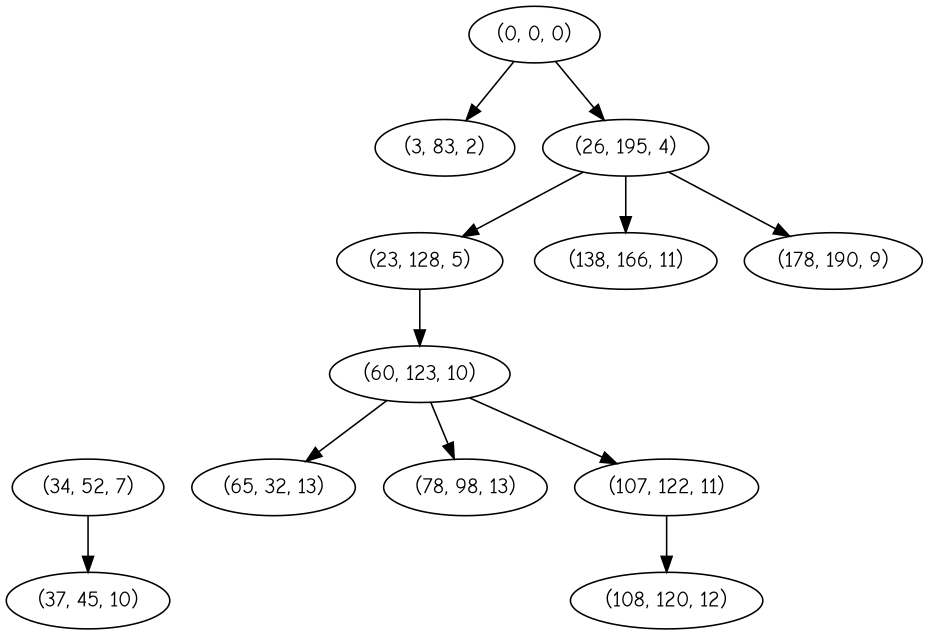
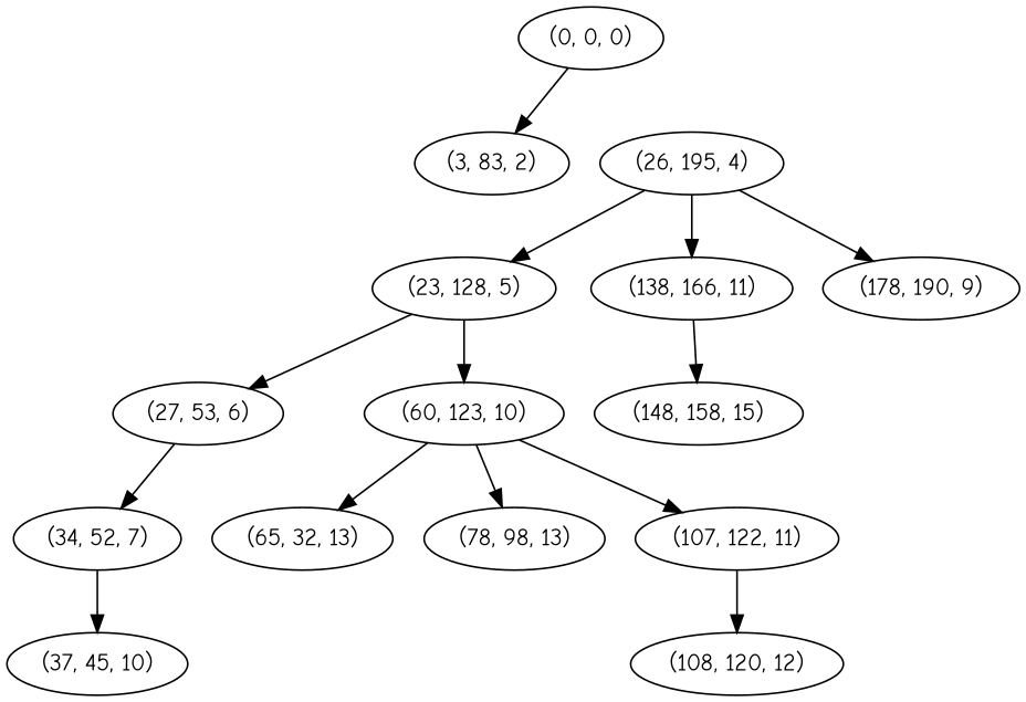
  digraph {
    fontname="Comic Neue"
    node [fontname="Comic Neue"]
    edge [fontname="Comic Neue"]
    n1 [label="(3, 83, 2)"]
    "(0, 0, 0)"
    n3 [label="(26, 195, 4)"]
    "(23, 128, 5)"
    "(138, 166, 11)"
    "(178, 190, 9)"
+   "(27, 53, 6)"
    "(60, 123, 10)"
+   "(148, 158, 15)"
    "(34, 52, 7)"
    n11 [label="(65, 32, 13)"]
    "(78, 98, 13)"
    "(107, 122, 11)"
    "(37, 45, 10)"
    "(108, 120, 12)"
    "(0, 0, 0)" -> n1
-   "(0, 0, 0)" -> n3
    n3 -> "(23, 128, 5)"
    n3 -> "(138, 166, 11)"
    n3 -> "(178, 190, 9)"
+   "(23, 128, 5)" -> "(27, 53, 6)"
    "(23, 128, 5)" -> "(60, 123, 10)"
+   "(138, 166, 11)" -> "(148, 158, 15)"
+   "(27, 53, 6)" -> "(34, 52, 7)"
    "(60, 123, 10)" -> n11
    "(60, 123, 10)" -> "(78, 98, 13)"
    "(60, 123, 10)" -> "(107, 122, 11)"
    "(34, 52, 7)" -> "(37, 45, 10)"
    "(107, 122, 11)" -> "(108, 120, 12)"
  }
